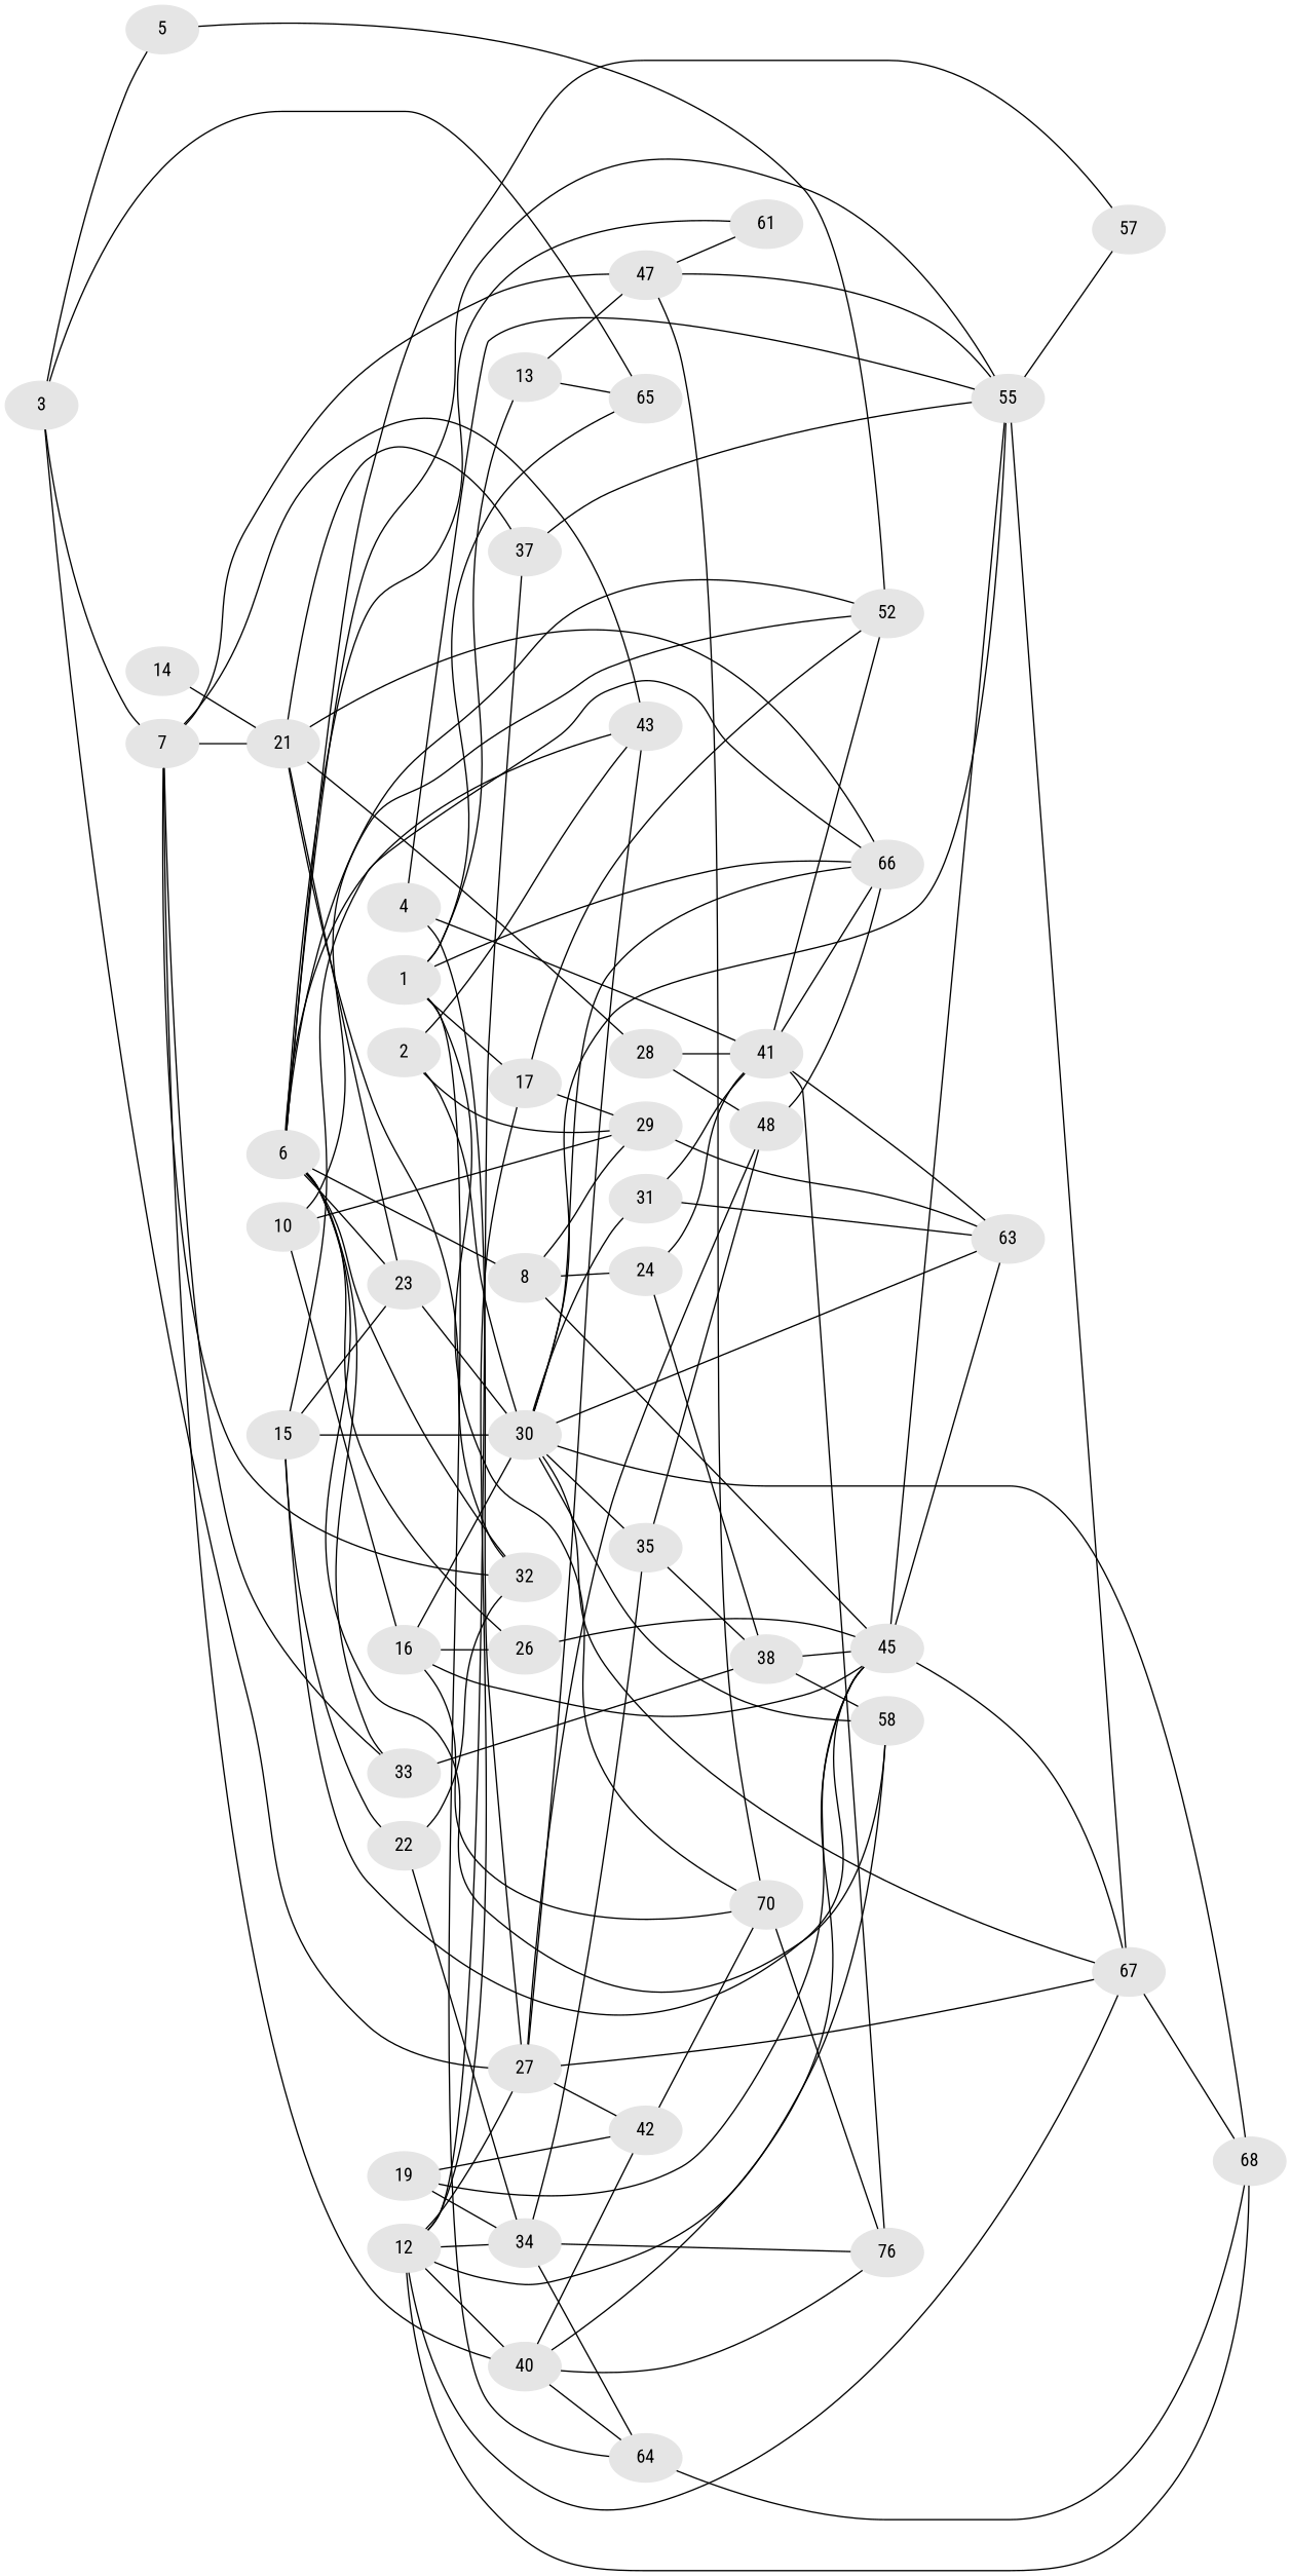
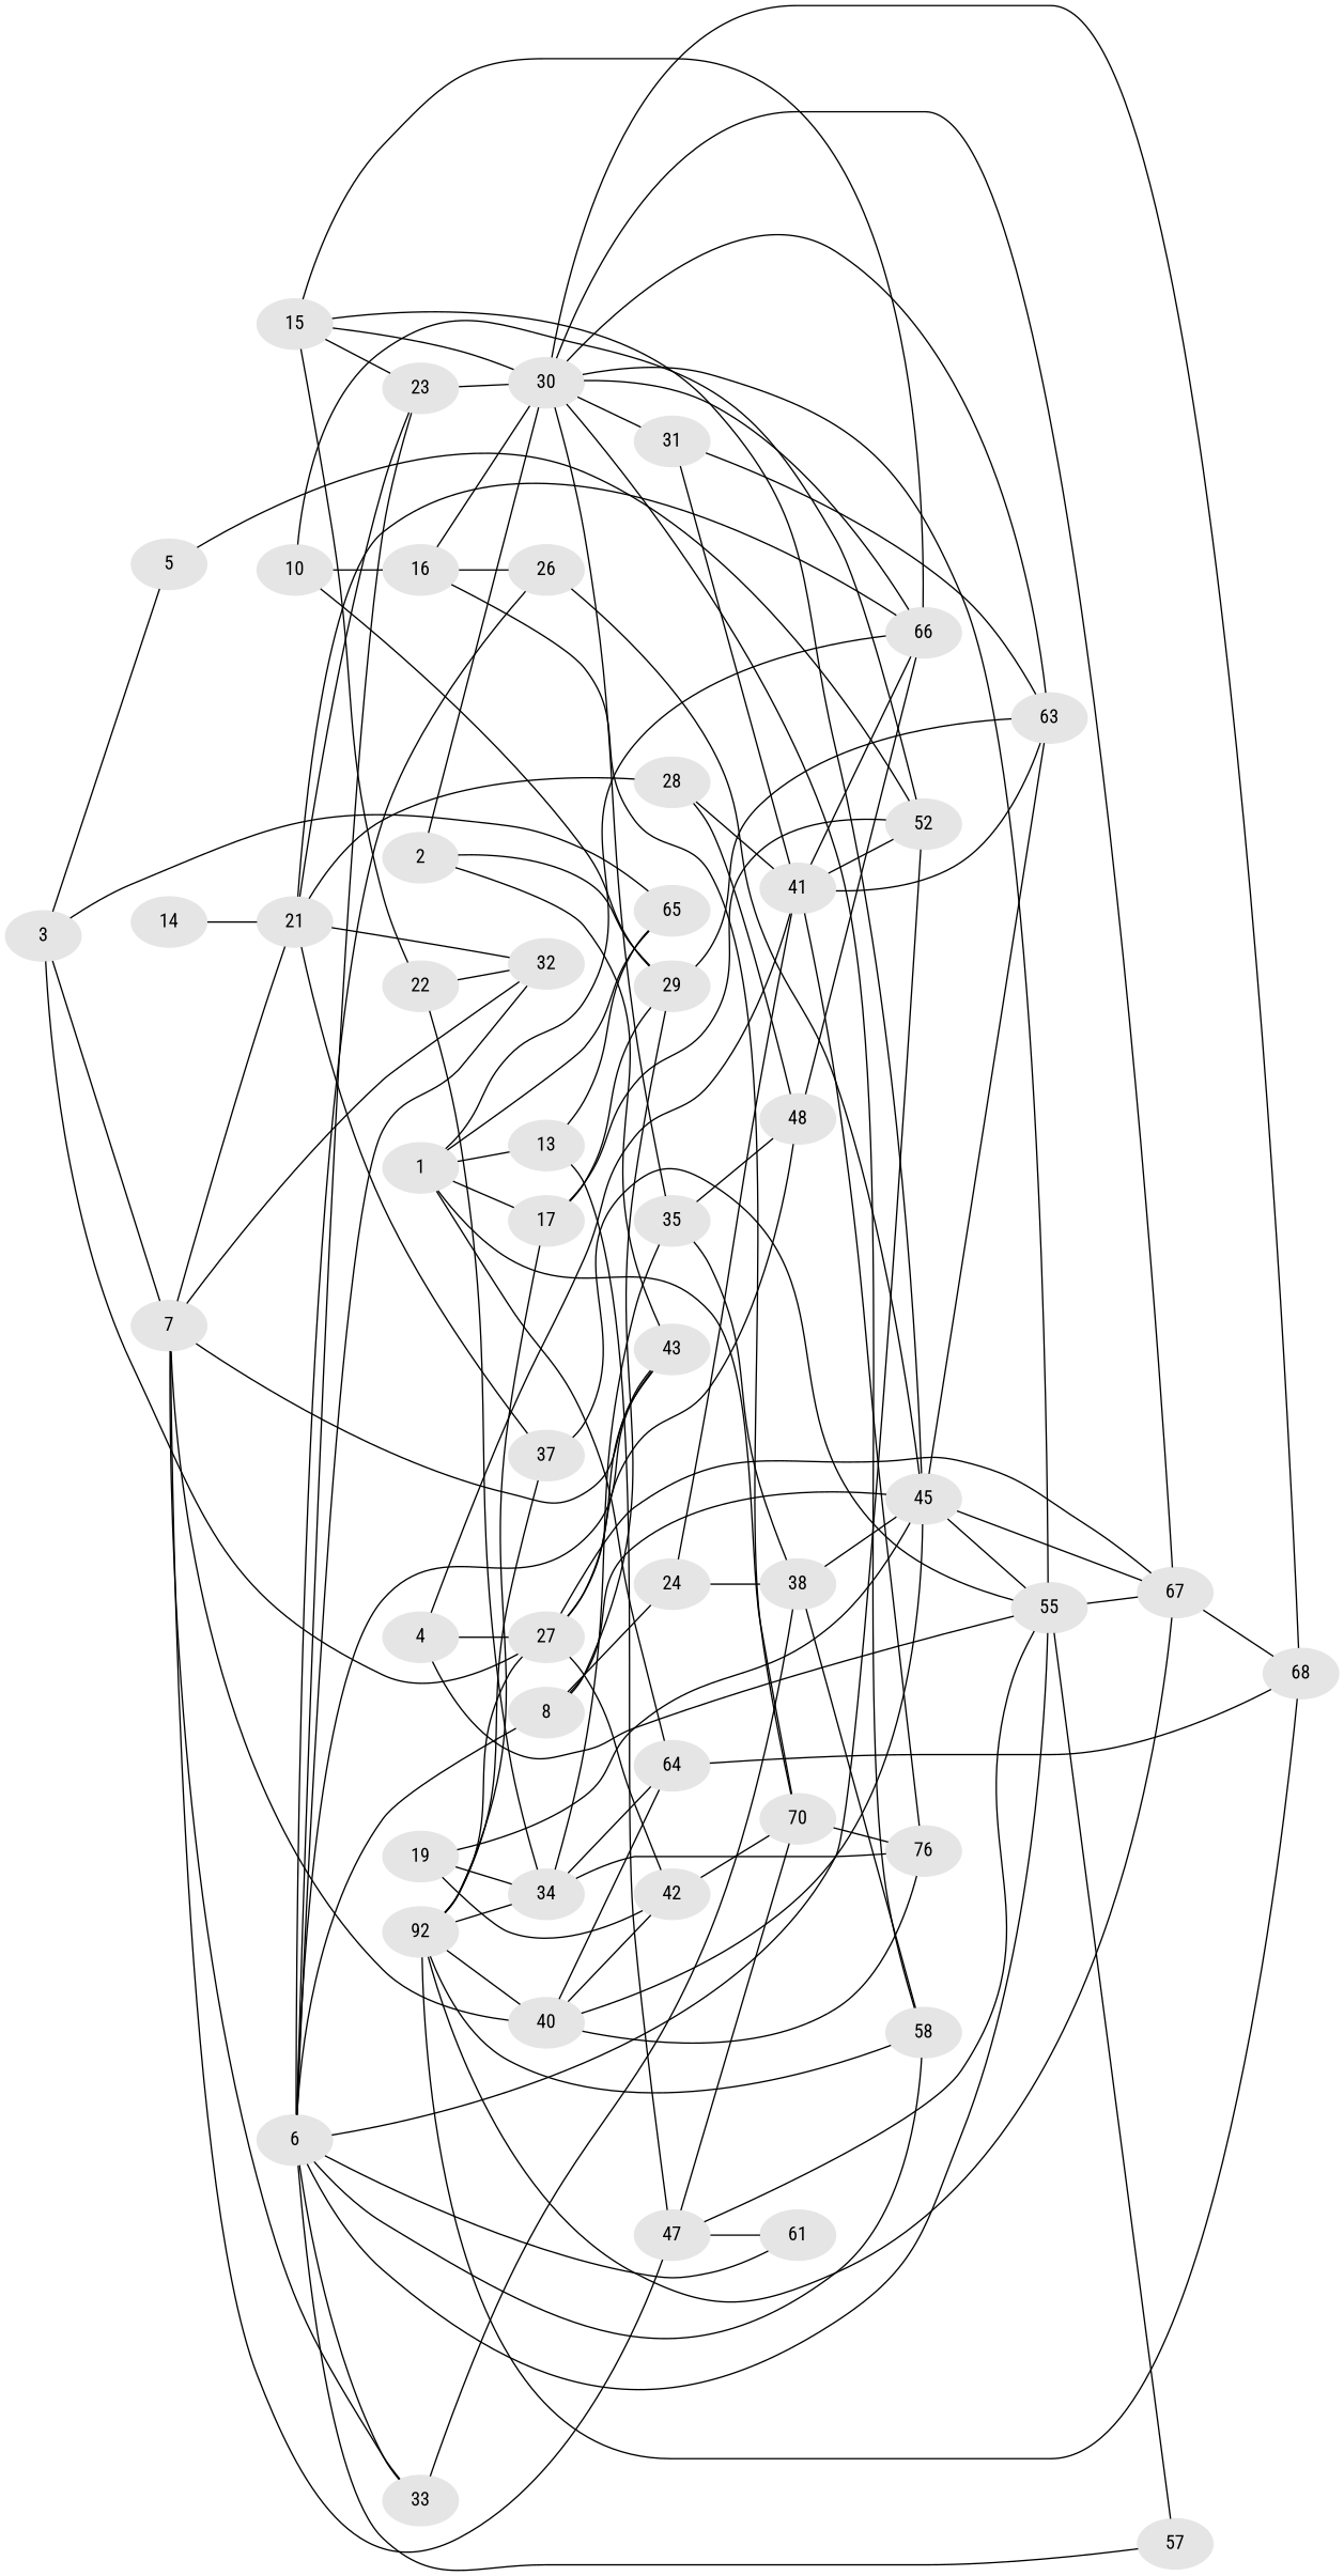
  graph {
    fontname="Roboto Condensed"
    rankdir=LR
    node [color=gray90 fontname="Roboto Condensed" style=filled]
    edge [fontname="Roboto Condensed"]
    1 [super="+11"]
    13 [super="+72"]
    17 [super="+20"]
    64
    66 [super="+77"]
    70 [super="+75"]
    65
    47 [super="+59"]
    29 [super="+79"]
    52 [super="+71"]
    55 [super="+73"]
    61
    68
    76
    63 [super="+82"]
    2
    30 [super="+62"]
    43 [super="+53"]
    58 [super="+69"]
    67 [super="+80"]
    31
    35 [super="+49"]
    3
    5
    7 [super="+81"]
    27 [super="+44"]
    32
    33
    21 [super="+51"]
    40 [super="+78"]
    42
    48
    4
    41 [super="+54"]
    57
    6 [super="+9"]
    8 [super="+25"]
    23 [super="+39"]
    26
    24
    45 [super="+50"]
    38 [super="+60"]
    37
    28
    16 [super="+46"]
    10
-   12 [super="+18"]
+   12 [super="+18" label=92]
    34 [super="+74"]
    14
    15
    22
    19 [super="+36"]
    1 -- 13
    1 -- 17
    1 -- 64
    1 -- 66
    1 -- 70
    1 -- 65 [weight=2]
    13 -- 65
    13 -- 47
    17 -- 29
    17 -- 52
    64 -- 68
    70 -- 76
    47 -- 70
    47 -- 55
    47 -- 61
    29 -- 63
    55 -- 67
    55 -- 57
    2 -- 29
    2 -- 30
    2 -- 43
    30 -- 66
    30 -- 55
    30 -- 68
    30 -- 63
    30 -- 58
    30 -- 67
    30 -- 31
    30 -- 35
    67 -- 68
    31 -- 63
    31 -- 41
    35 -- 48
    35 -- 38
    3 -- 65
    3 -- 5
    3 -- 7
    3 -- 27
    5 -- 52
    7 -- 47
    7 -- 43
    7 -- 32
    7 -- 33
    7 -- 21 [weight=2]
    7 -- 40
    27 -- 43
    27 -- 67
    27 -- 42
    27 -- 48
    33 -- 38
    21 -- 66
    21 -- 32
    21 -- 23
    21 -- 37
    21 -- 28
    40 -- 64
    40 -- 76
    40 -- 42
    40 -- 45
    42 -- 70
    48 -- 66
    4 -- 55
    4 -- 27
    4 -- 41
    41 -- 66
    41 -- 52
    41 -- 76
    41 -- 63
    6 -- 52
    6 -- 55
    6 -- 61
    6 -- 43
    6 -- 58
    6 -- 32
    6 -- 33
    6 -- 57
    6 -- 8
    6 -- 23
    6 -- 26
    8 -- 29
    8 -- 24
    8 -- 45
    23 -- 30
    26 -- 45
    24 -- 41
    24 -- 38
    45 -- 55
    45 -- 63
    45 -- 67
    38 -- 58
    38 -- 45
    37 -- 55
    28 -- 48
    28 -- 41
    16 -- 70 [weight=2]
    16 -- 30
    16 -- 26
-   16 -- 45
    10 -- 29
    10 -- 52
    10 -- 16
    12 -- 17
    12 -- 68
    12 -- 58
    12 -- 67
    12 -- 27
    12 -- 40 [weight=2]
    12 -- 37
    12 -- 34
    34 -- 64
    34 -- 76
    34 -- 35
    14 -- 21
    15 -- 66
    15 -- 30
    15 -- 23
    15 -- 45
    15 -- 22
    22 -- 32
    22 -- 34
    19 -- 42
    19 -- 45
    19 -- 34
  }
